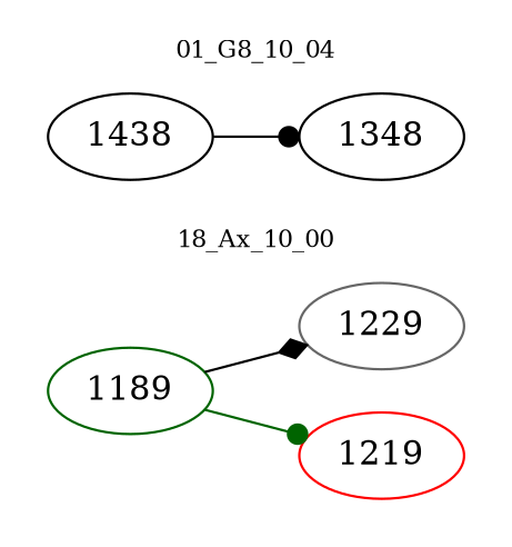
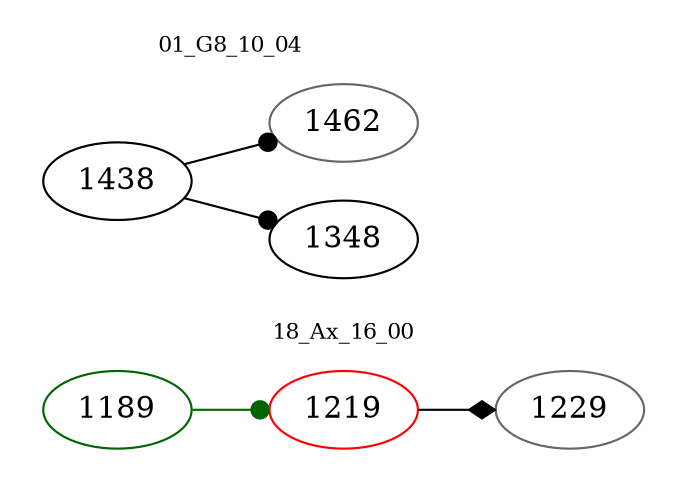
  digraph {
    rankdir=LR
    node [color=gray40]
    edge [arrowhead=dot color=black]
    n1 [color=red label=1219]
    n2 [color=darkgreen label=1189]
    n3 [label=1229]
    n4 [color=black label=1438]
    n5 [color=black label=1348]
+   n6 [label=1462]
    subgraph cluster_1 {
      color=white
      fontsize=10
-     label="18_Ax_10_00"
+     label="18_Ax_16_00"
      n1
      n2
      n3
    }
    subgraph cluster_2 {
      color=white
      fontsize=10
      label="01_G8_10_04"
      n4
      n5
+     n6
    }
-   n2 -> n3 [arrowhead=diamond]
+   n1 -> n3 [arrowhead=diamond]
    n2 -> n1 [color=darkgreen]
    n4 -> n5
+   n4 -> n6
  }
